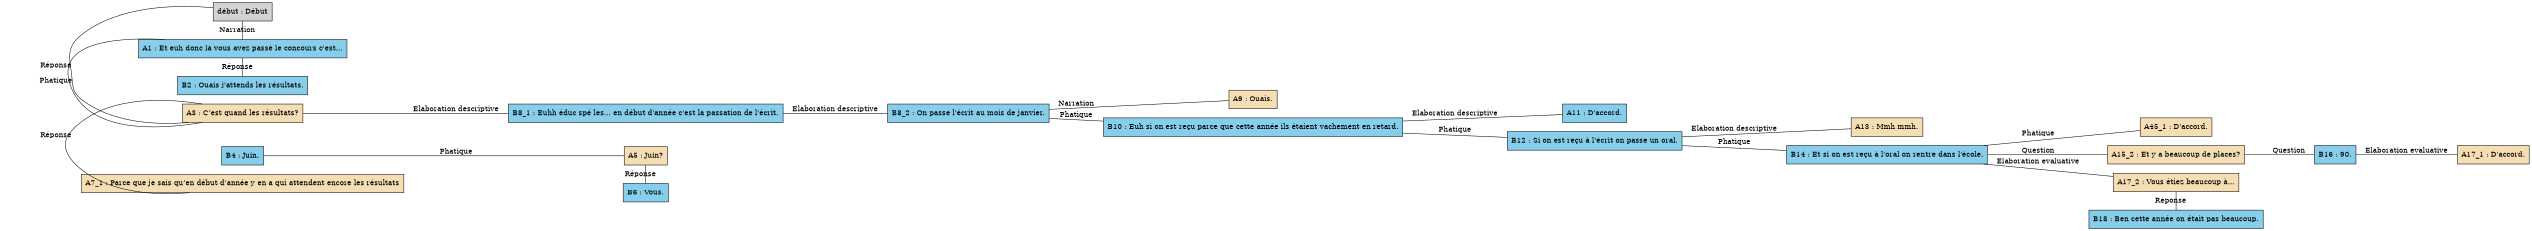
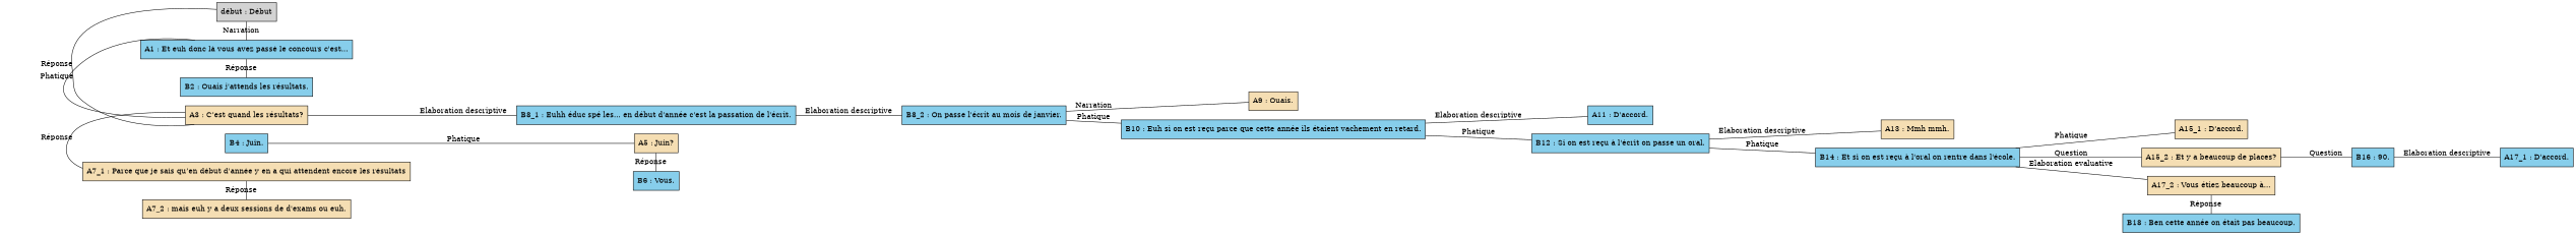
  digraph {
    newrank=true
    rankdir=LR
    node [shape=box style=filled fillcolor=skyblue]
    edge [weight=2 dir=none]
    zero [style=invis fillcolor=""]
    n2 [label="début : Début" fillcolor=""]
    n3 [label="A1 : Et euh donc là vous avez passé le concours c'est..."]
    n4 [label="B2 : Ouais j'attends les résultats."]
    n5 [fillcolor=wheat label="A3 : C’est quand les résultats?"]
    n6 [label="B4 : Juin."]
    n7 [fillcolor=wheat label="A7_1 : Parce que je sais qu’en début d'année y en a qui attendent encore les résultats"]
+   n8 [fillcolor=wheat label="A7_2 : mais euh y a deux sessions de d'exams ou euh."]
    n9 [label="B8_1 : Euhh éduc spé les... en début d'année c'est la passation de l'écrit."]
    n10 [fillcolor=wheat label="A5 : Juin?"]
    n11 [label="B6 : Vous."]
    n12 [label="B8_2 : On passe l'écrit au mois de janvier."]
    n13 [fillcolor=wheat label="A9 : Ouais."]
    n14 [label="B10 : Euh si on est reçu parce que cette année ils étaient vachement en retard."]
    n15 [label="A11 : D'accord."]
    n16 [label="B12 : Si on est reçu à l'écrit on passe un oral."]
    n17 [fillcolor=wheat label="A13 : Mmh mmh."]
    n18 [label="B14 : Et si on est reçu à l'oral on rentre dans l'école."]
-   n19 [fillcolor=wheat label="A45_1 : D'accord."]
+   n19 [fillcolor=wheat label="A15_1 : D'accord."]
    n20 [fillcolor=wheat label="A15_2 : Et y a beaucoup de places?"]
    n21 [fillcolor=wheat label="A17_2 : Vous étiez beaucoup à..."]
    n22 [label="B18 : Ben cette année on était pas beaucoup."]
    n23 [label="B16 : 90."]
-   n24 [fillcolor=wheat label="A17_1 : D'accord."]
+   n24 [label="A17_1 : D'accord."]
    zero -> n2 [style=invis weight="" dir=""]
    zero -> n3 [style=invis weight=1 dir=""]
    zero -> n4 [style=invis weight=1 dir=""]
    zero -> n5 [style=invis weight=1 dir=""]
    zero -> n6 [style=invis weight=1 dir=""]
    zero -> n7 [style=invis weight=1 dir=""]
+   zero -> n8 [style=invis weight=1 dir=""]
    n2 -> n3 [constraint=false label=Narration weight=""]
    n3 -> n4 [constraint=false label="Réponse" weight=""]
    n3 -> n5 [constraint=false label=Phatique weight=""]
    n5 -> n2 [constraint=false label="Réponse" weight=""]
    n5 -> n7 [constraint=false label="Réponse" weight=""]
    n5 -> n9 [label="Elaboration descriptive"]
    n6 -> n10 [label=Phatique]
    n6 -> n11 [style=invis weight=1 dir=""]
+   n7 -> n8 [constraint=false label="Réponse" weight=""]
    n9 -> n12 [label="Elaboration descriptive"]
    n10 -> n11 [constraint=false label="Réponse" weight=""]
    n12 -> n13 [label=Narration]
    n12 -> n14 [label=Phatique]
    n14 -> n15 [label="Elaboration descriptive"]
    n14 -> n16 [label=Phatique]
    n16 -> n17 [label="Elaboration descriptive"]
    n16 -> n18 [label=Phatique]
    n18 -> n19 [label=Phatique]
    n18 -> n20 [label=Question]
    n18 -> n21 [label="Elaboration evaluative"]
    n18 -> n22 [style=invis weight=1 dir=""]
    n20 -> n23 [label=Question]
    n21 -> n22 [constraint=false label="Réponse" weight=""]
-   n23 -> n24 [label="Elaboration evaluative"]
+   n23 -> n24 [label="Elaboration descriptive"]
  }
